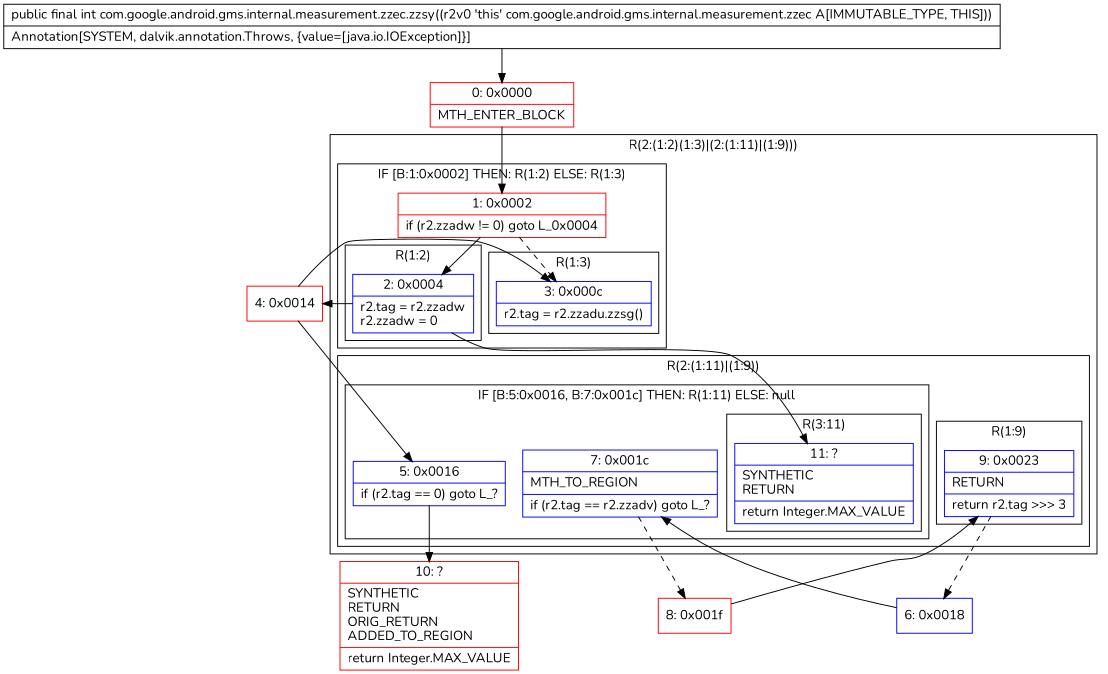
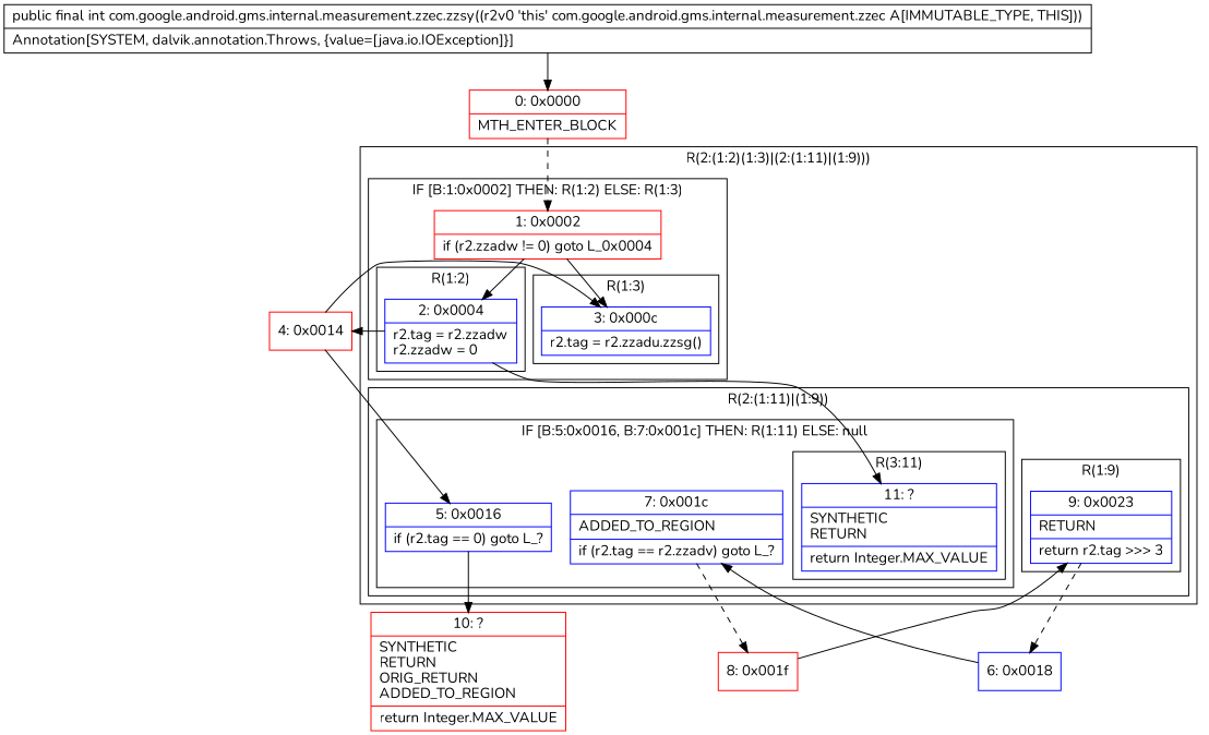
  digraph {
    fontname=Nunito
    node [color=blue fontname=Nunito shape=record]
    edge [fontname=Nunito]
    n1 [label="{2\:\ 0x0004|r2.tag = r2.zzadw\lr2.zzadw = 0\l}"]
    n2 [label="{3\:\ 0x000c|r2.tag = r2.zzadu.zzsg()\l}"]
    n3 [color=red label="{1\:\ 0x0002|if (r2.zzadw != 0) goto L_0x0004\l}"]
    n4 [label="{11\:\ ?|SYNTHETIC\lRETURN\l|return Integer.MAX_VALUE\l}"]
    n5 [label="{5\:\ 0x0016|if (r2.tag == 0) goto L_?\l}"]
-   n6 [label="{7\:\ 0x001c|MTH_TO_REGION\l|if (r2.tag == r2.zzadv) goto L_?\l}"]
+   n6 [label="{7\:\ 0x001c|ADDED_TO_REGION\l|if (r2.tag == r2.zzadv) goto L_?\l}"]
    n7 [label="{9\:\ 0x0023|RETURN\l|return r2.tag \>\>\> 3\l}"]
    n8 [color=red label="{4\:\ 0x0014}"]
    n9 [color=red label="{10\:\ ?|SYNTHETIC\lRETURN\lORIG_RETURN\lADDED_TO_REGION\l|return Integer.MAX_VALUE\l}"]
    n10 [color=red label="{8\:\ 0x001f}"]
    n11 [label="{6\:\ 0x0018}"]
    n12 [color=red label="{0\:\ 0x0000|MTH_ENTER_BLOCK\l}"]
    n13 [label="{public final int com.google.android.gms.internal.measurement.zzec.zzsy((r2v0 'this' com.google.android.gms.internal.measurement.zzec A[IMMUTABLE_TYPE, THIS]))  | Annotation[SYSTEM, dalvik.annotation.Throws, \{value=[java.io.IOException]\}]\l}" color=""]
    subgraph cluster_1 {
      label="R(2:(1:2)(1:3)|(2:(1:11)|(1:9)))"
      subgraph cluster_2 {
        label="IF [B:1:0x0002] THEN: R(1:2) ELSE: R(1:3)"
        n3
        subgraph cluster_3 {
          label="R(1:2)"
          n1
        }
        subgraph cluster_4 {
          label="R(1:3)"
          n2
        }
      }
      subgraph cluster_5 {
        label="R(2:(1:11)|(1:9))"
        subgraph cluster_6 {
          label="IF [B:5:0x0016, B:7:0x001c] THEN: R(1:11) ELSE: null"
          n5
          n6
          subgraph cluster_7 {
            label="R(3:11)"
            n4
          }
        }
        subgraph cluster_8 {
          label="R(1:9)"
          n7
        }
      }
    }
    n1 -> n4
    n1 -> n8
    n3 -> n1
-   n3 -> n2 [style=dashed]
+   n3 -> n2 [style=solid]
    n5 -> n9
    n6 -> n10 [style=dashed]
    n7 -> n11 [style=dashed]
    n8 -> n2
    n8 -> n5
    n10 -> n7
    n11 -> n6
-   n12 -> n3
+   n12 -> n3 [style=dashed]
    n13 -> n12
  }
